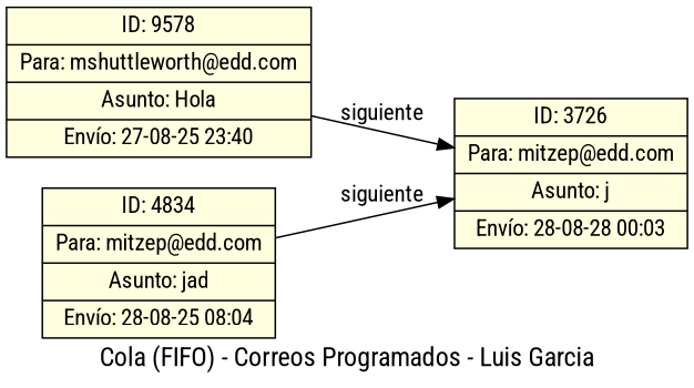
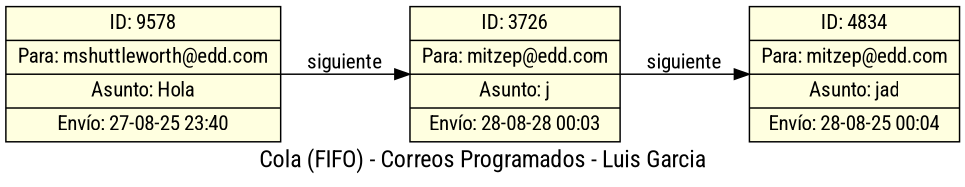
  digraph {
    fontname="Roboto Condensed"
    fontsize=16
    label="Cola (FIFO) - Correos Programados - Luis Garcia"
    rankdir=LR
    node [fillcolor=lightyellow fontname="Roboto Condensed" shape=record style=filled]
    edge [fontname="Roboto Condensed"]
    n1 [label="ID: 9578|Para: mshuttleworth@edd.com|Asunto: Hola|Envío: 27-08-25 23:40"]
    n2 [label="ID: 3726|Para: mitzep@edd.com|Asunto: j|Envío: 28-08-28 00:03"]
-   n3 [label="ID: 4834|Para: mitzep@edd.com|Asunto: jad|Envío: 28-08-25 08:04"]
+   n3 [label="ID: 4834|Para: mitzep@edd.com|Asunto: jad|Envío: 28-08-25 00:04"]
    n1 -> n2 [label=siguiente]
-   n3 -> n2 [label=siguiente]
+   n2 -> n3 [label=siguiente]
  }
